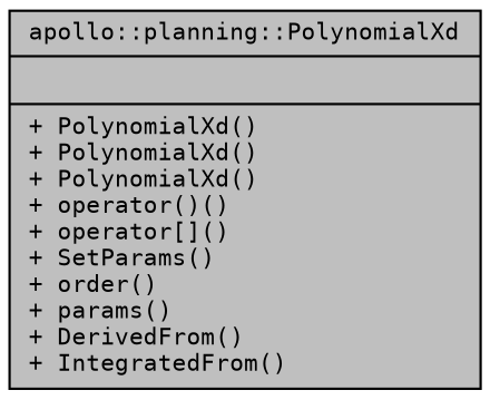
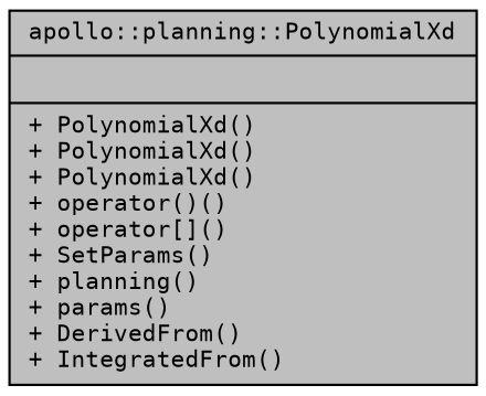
  digraph {
    fontname="DejaVu Sans Mono"
-   n1 [color=black fillcolor=grey75 fontcolor=black fontname="DejaVu Sans Mono" fontsize=10 height=0.2 label="{apollo::planning::PolynomialXd\n||+ PolynomialXd()\l+ PolynomialXd()\l+ PolynomialXd()\l+ operator()()\l+ operator[]()\l+ SetParams()\l+ order()\l+ params()\l+ DerivedFrom()\l+ IntegratedFrom()\l}" shape=record style=filled width=0.4]
+   n1 [color=black fillcolor=grey75 fontcolor=black fontname="DejaVu Sans Mono" fontsize=10 height=0.2 label="{apollo::planning::PolynomialXd\n||+ PolynomialXd()\l+ PolynomialXd()\l+ PolynomialXd()\l+ operator()()\l+ operator[]()\l+ SetParams()\l+ planning()\l+ params()\l+ DerivedFrom()\l+ IntegratedFrom()\l}" shape=record style=filled width=0.4]
  }
